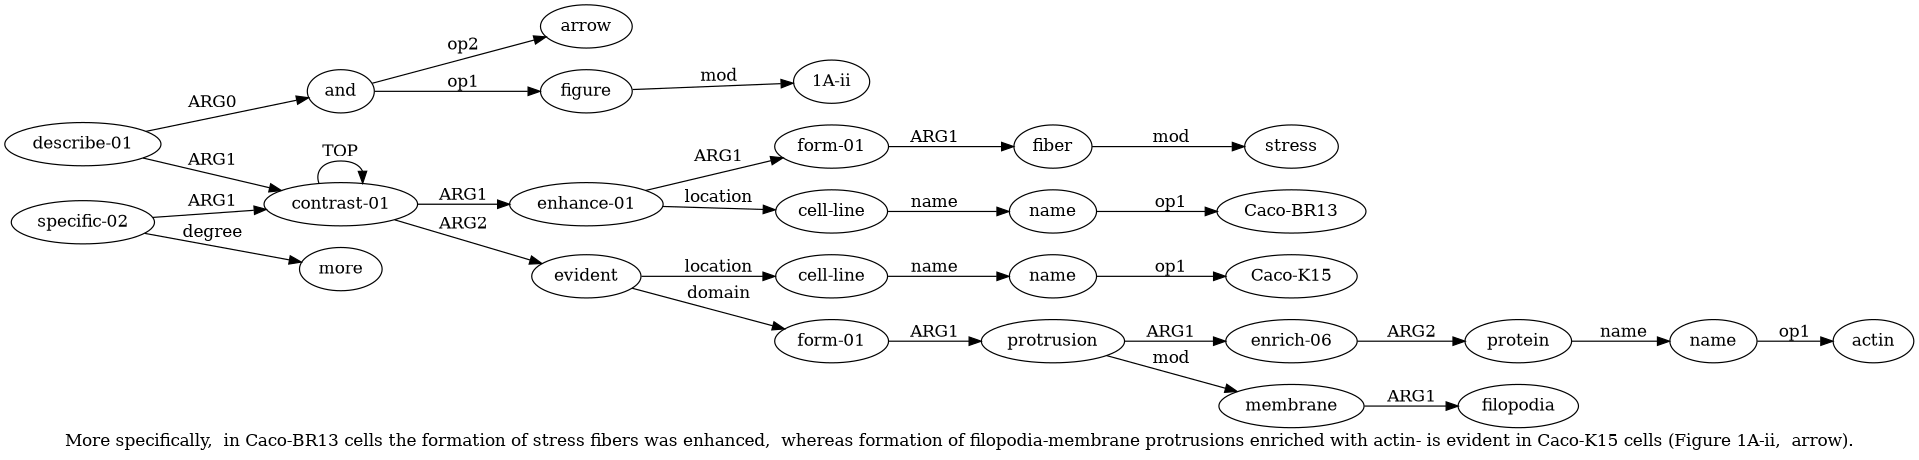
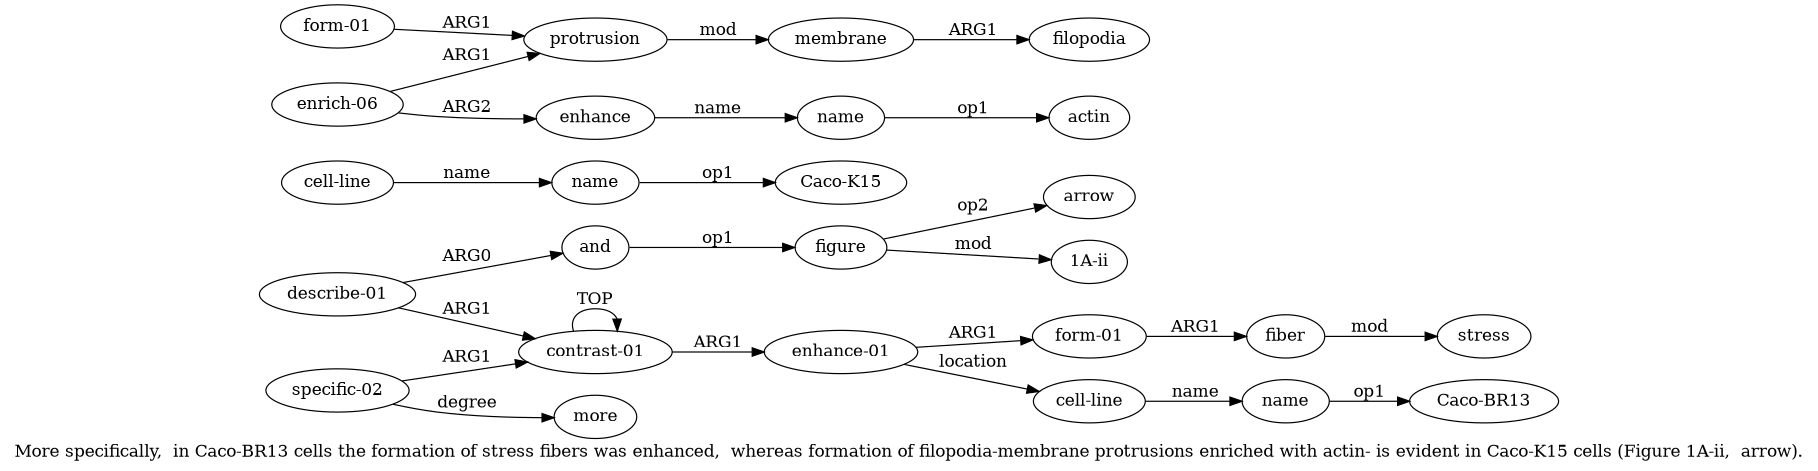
  digraph {
    label="More specifically,  in Caco-BR13 cells the formation of stress fibers was enhanced,  whereas formation of filopodia-membrane protrusions enriched with actin- is evident in Caco-K15 cells (Figure 1A-ii,  arrow)."
    rankdir=LR
    node [color=black gold_ind=-1 gold_label=name test_ind=-1 test_label=name]
    edge [color=black gold_label=ARG1 test_label=ARG1]
    n1 [gold_ind=20 gold_label=arrow label=arrow test_ind=20 test_label=arrow]
    n2 [gold_ind=21 gold_label="specific-02" label="specific-02" test_ind=21 test_label="specific-02"]
    n3 [gold_ind=22 gold_label=more label=more test_ind=22 test_label=more]
    n4 [gold_ind=0 gold_label="contrast-01" label="contrast-01" test_ind=0 test_label="contrast-01"]
    n5 [gold_ind=1 gold_label="enhance-01" label="enhance-01" test_ind=1 test_label="enhance-01"]
-   n6 [gold_ind=7 gold_label=evident label=evident test_ind=7 test_label=evident]
    n7 [gold_ind=2 gold_label="form-01" label="form-01" test_ind=2 test_label="form-01"]
    n8 [gold_ind=5 gold_label="cell-line" label="cell-line" test_ind=5 test_label="cell-line"]
    n9 [gold_ind=15 gold_label="cell-line" label="cell-line" test_ind=15 test_label="cell-line"]
    n10 [gold_ind=8 gold_label="form-01" label="form-01" test_ind=8 test_label="form-01"]
    n11 [gold_label="Caco-BR13" label="Caco-BR13" test_label="Caco-BR13"]
    n12 [gold_label="1A-ii" label="1A-ii" test_label="1A-ii"]
    n13 [gold_label=actin label=actin test_label=actin]
    n14 [gold_ind=16 label=name test_ind=16]
    n15 [gold_label="Caco-K15" label="Caco-K15" test_label="Caco-K15"]
    n16 [gold_ind=14 label=name test_ind=14]
    n17 [gold_ind=17 gold_label="describe-01" label="describe-01" test_ind=17 test_label="describe-01"]
    n18 [gold_ind=18 gold_label=and label=and test_ind=18 test_label=and]
    n19 [gold_ind=19 gold_label=figure label=figure test_ind=19 test_label=figure]
    n20 [gold_ind=11 gold_label=filopodia label=filopodia test_ind=11 test_label=filopodia]
    n21 [gold_ind=10 gold_label=membrane label=membrane test_ind=10 test_label=membrane]
-   n22 [gold_ind=13 gold_label=protein label=protein test_ind=13 test_label=protein]
+   n22 [gold_ind=13 gold_label=protein label=enhance test_ind=13 test_label=protein]
    n23 [gold_ind=12 gold_label="enrich-01" label="enrich-06" test_ind=12 test_label="enrich-01"]
    n24 [gold_ind=9 gold_label=protrusion label=protrusion test_ind=9 test_label=protrusion]
    n25 [gold_ind=3 gold_label=fiber label=fiber test_ind=3 test_label=fiber]
    n26 [gold_ind=6 label=name test_ind=6]
    n27 [gold_ind=4 gold_label=stress label=stress test_ind=4 test_label=stress]
    n2 -> n3 [gold_label=degree label=degree test_label=degree]
    n2 -> n4 [label=ARG1]
    n4 -> n4 [gold_label=TOP label=TOP test_label=TOP]
    n4 -> n5 [label=ARG1]
-   n4 -> n6 [gold_label=ARG2 label=ARG2 test_label=ARG2]
    n5 -> n7 [label=ARG1]
    n5 -> n8 [gold_label=location label=location test_label=location]
-   n6 -> n9 [gold_label=location label=location test_label=location]
-   n6 -> n10 [gold_label=domain label=domain test_label=domain]
    n7 -> n25 [label=ARG1]
    n8 -> n26 [gold_label=name label=name test_label=name]
    n9 -> n14 [gold_label=name label=name test_label=name]
    n10 -> n24 [label=ARG1]
    n14 -> n15 [gold_label=op1 label=op1 test_label=op1]
    n16 -> n13 [gold_label=op1 label=op1 test_label=op1]
    n17 -> n4 [label=ARG1]
    n17 -> n18 [gold_label=ARG0 label=ARG0 test_label=ARG0]
-   n18 -> n1 [gold_label=op2 label=op2 test_label=op2]
+   n19 -> n1 [gold_label=op2 label=op2 test_label=op2]
    n18 -> n19 [gold_label=op1 label=op1 test_label=op1]
    n19 -> n12 [gold_label=mod label=mod test_label=mod]
    n21 -> n20 [gold_label=mod label=ARG1 test_label=mod]
    n22 -> n16 [gold_label=name label=name test_label=name]
    n23 -> n22 [gold_label=ARG2 label=ARG2 test_label=ARG2]
-   n24 -> n23 [label=ARG1]
+   n23 -> n24 [label=ARG1]
    n24 -> n21 [gold_label=mod label=mod test_label=mod]
    n25 -> n27 [gold_label=mod label=mod test_label=mod]
    n26 -> n11 [gold_label=op1 label=op1 test_label=op1]
  }
